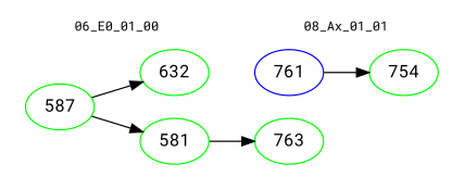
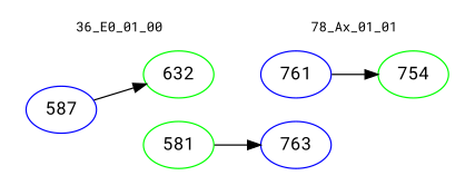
  digraph {
    fontname="Roboto Mono"
    rankdir=LR
    node [color=green fontname="Roboto Mono"]
    edge [color=black fontname="Roboto Mono"]
    n1 [color=blue label=761]
    n2 [label=754]
-   n3 [label=763]
-   n4 [label=587]
+   n3 [color=blue label=763]
+   n4 [color=blue label=587]
    n5 [label=581]
    n6 [label=632]
    subgraph cluster_1 {
      color=white
      fontsize=10
-     label="08_Ax_01_01"
+     label="78_Ax_01_01"
      n1
      n2
      n3
    }
    subgraph cluster_2 {
      color=white
      fontsize=10
-     label="06_E0_01_00"
+     label="36_E0_01_00"
      n4
      n5
      n6
    }
    n1 -> n2
-   n4 -> n5
    n4 -> n6
    n5 -> n3
  }
